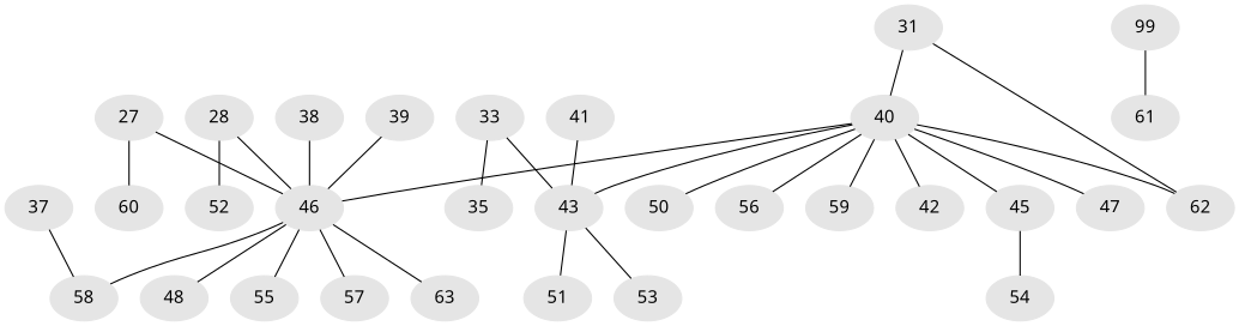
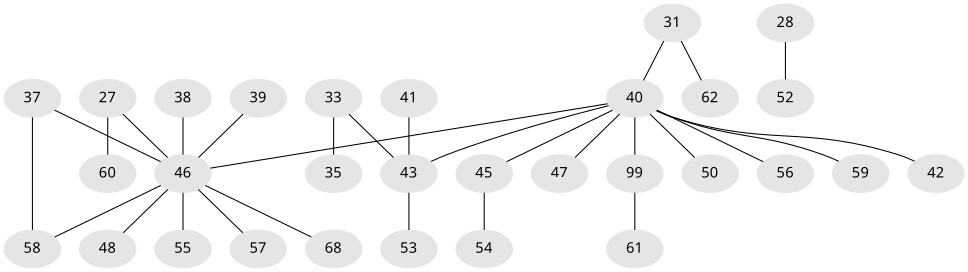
  graph {
    fontname="Noto Sans"
    node [color=gray90 fontname="Noto Sans" style=filled]
    edge [fontname="Noto Sans"]
    46 [super="+22+36"]
    58 [super="+32"]
    48
    55
    57
-   63
+   63 [label=68]
    27
    60
    28 [super="+23"]
    52
    40 [super="+34"]
    43 [super="+24+30"]
    42
    45 [super="+44"]
    47
    n16 [label=99]
    50
    56
    59
    31
    62
    33
    35
-   51
    53
    37
    38
    39
    54
    61
    41
    46 -- 58
    46 -- 48
    46 -- 55
    46 -- 57
    46 -- 63
    27 -- 46
    27 -- 60
-   28 -- 46
+   37 -- 46
    28 -- 52
    40 -- 46
    40 -- 43
    40 -- 42
    40 -- 45
    40 -- 47
-   40 -- 62
+   40 -- n16
    40 -- 50
    40 -- 56
    40 -- 59
-   43 -- 51
    43 -- 53
    45 -- 54
    n16 -- 61
    31 -- 40
    31 -- 62
    33 -- 43
    33 -- 35
    37 -- 58
    38 -- 46
    39 -- 46
    41 -- 43
  }
